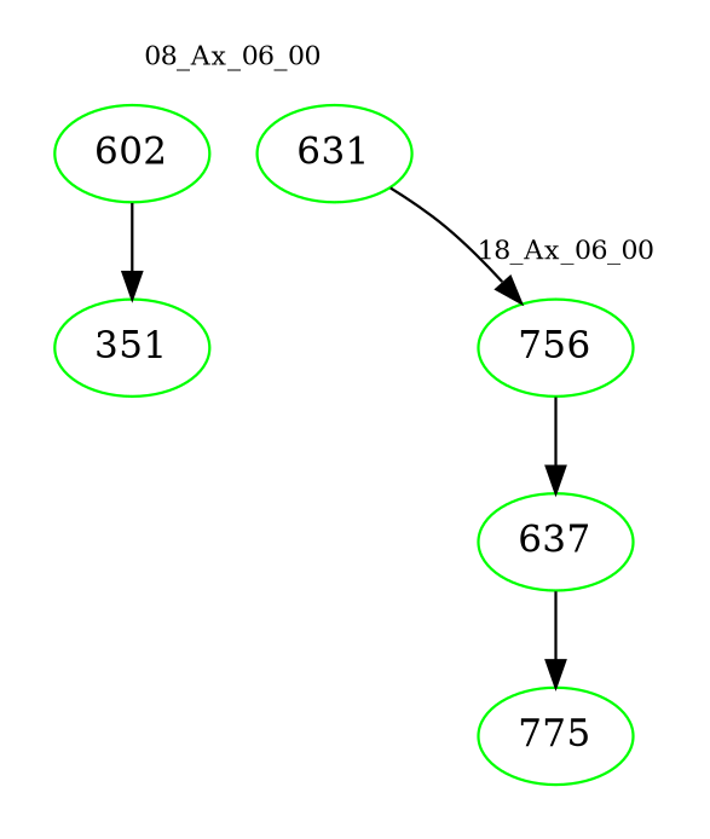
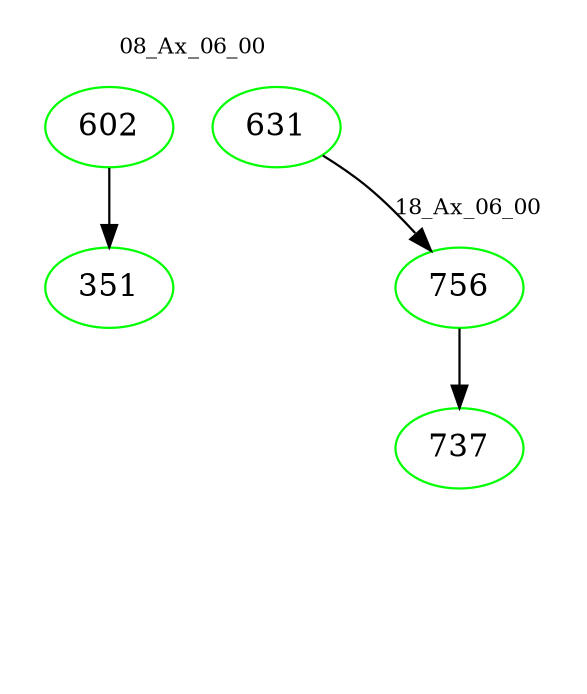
  digraph {
    node [color=green]
    edge [color=black]
    n1 [label=631]
    n2 [label=602]
    n3 [label=351]
    n4 [label=756]
-   n5 [label=637]
-   n6 [label=775]
+   n5 [label=737]
    subgraph cluster_1 {
      color=white
      fontsize=10
      label="08_Ax_06_00"
      n1
      n2
      n3
    }
    subgraph cluster_2 {
      color=white
      fontsize=10
      label="18_Ax_06_00"
      n4
      n5
-     n6
    }
    n1 -> n4
    n2 -> n3
    n4 -> n5
-   n5 -> n6
  }
